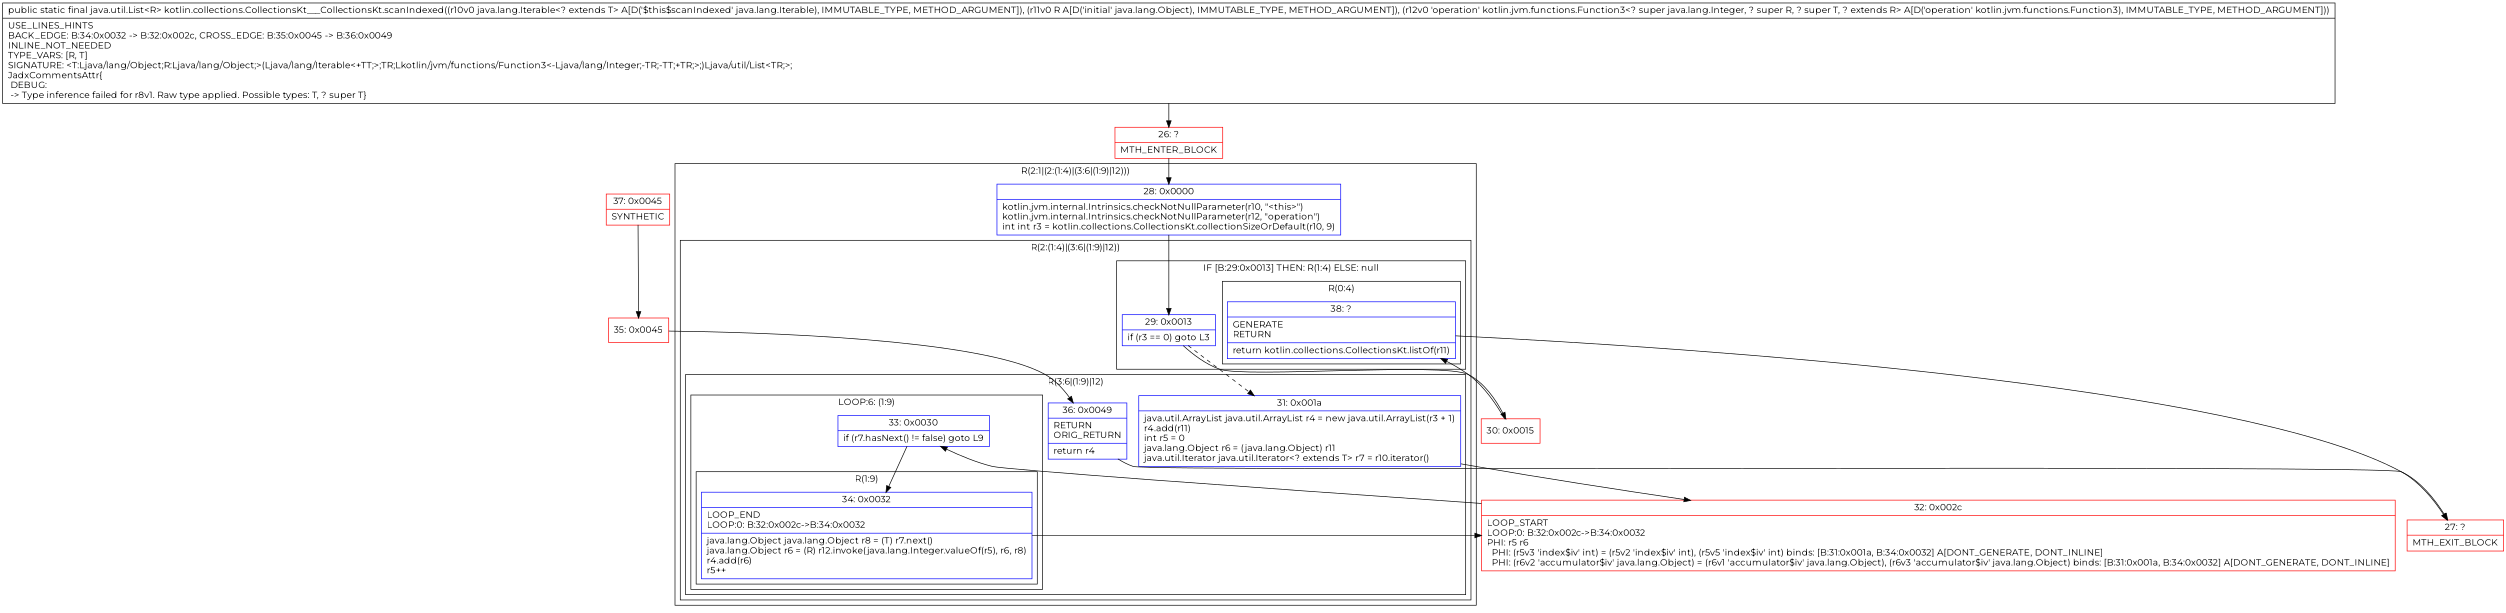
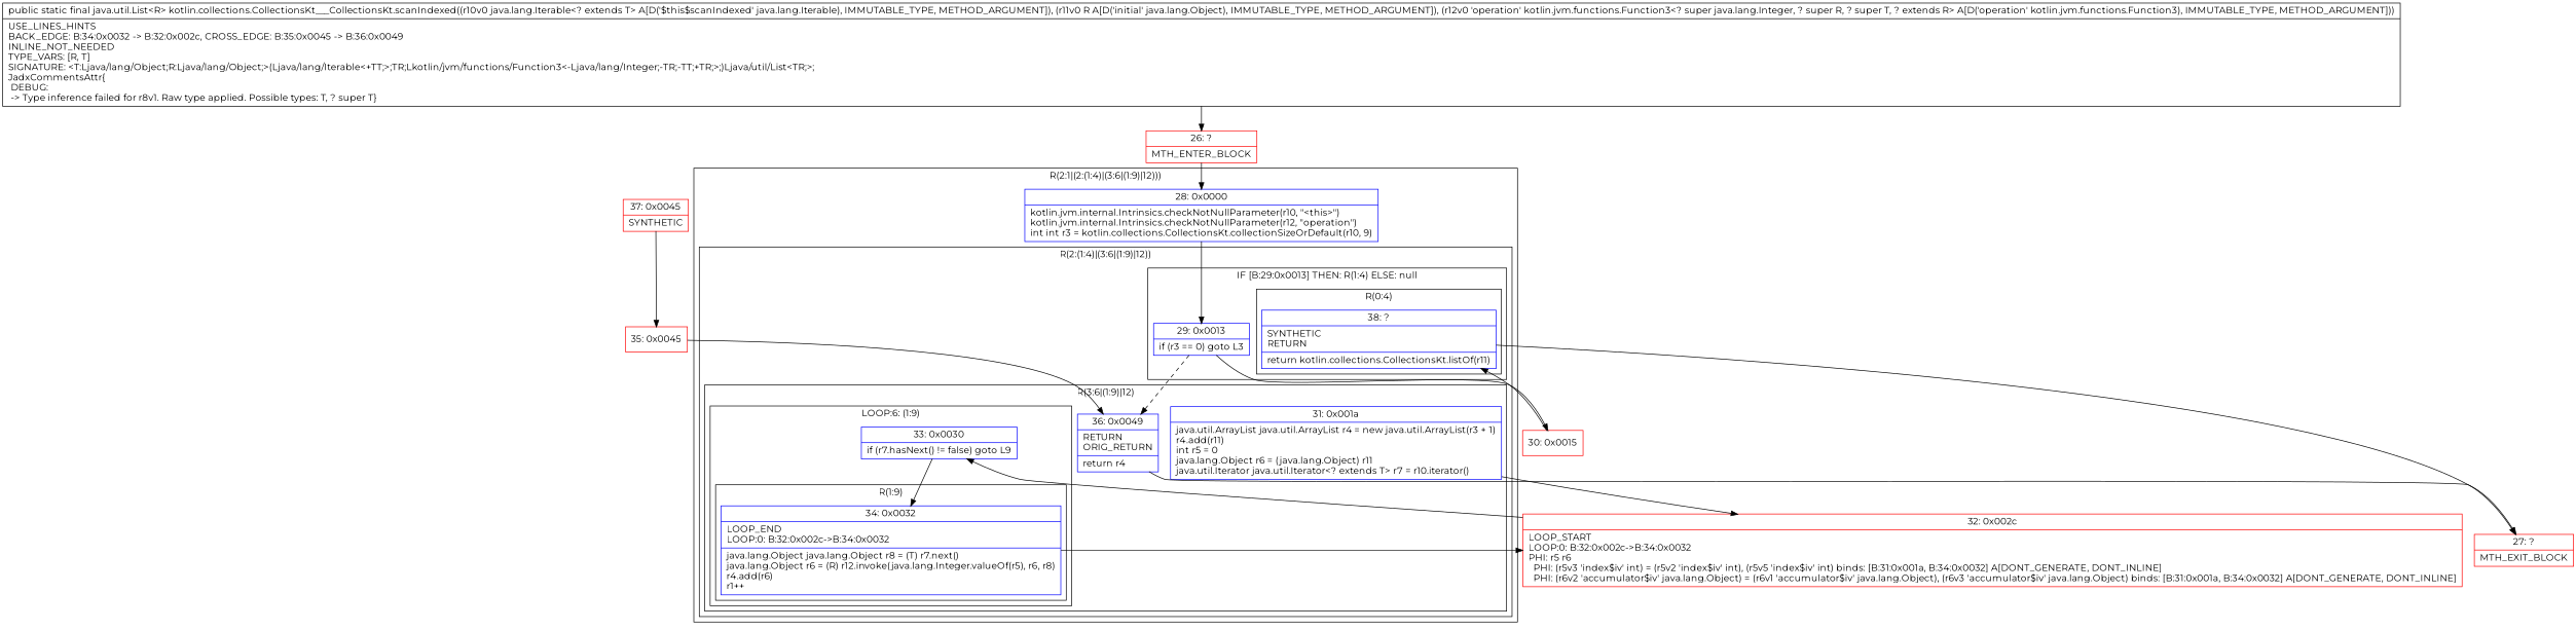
  digraph {
    fontname=Montserrat
    node [color=blue fontname=Montserrat shape=record]
    edge [fontname=Montserrat]
-   n1 [label="{38\:\ ?|GENERATE\lRETURN\l|return kotlin.collections.CollectionsKt.listOf(r11)\l}"]
+   n1 [label="{38\:\ ?|SYNTHETIC\lRETURN\l|return kotlin.collections.CollectionsKt.listOf(r11)\l}"]
    n2 [label="{29\:\ 0x0013|if (r3 == 0) goto L3\l}"]
-   n3 [label="{34\:\ 0x0032|LOOP_END\lLOOP:0: B:32:0x002c\-\>B:34:0x0032\l|java.lang.Object java.lang.Object r8 = (T) r7.next()\ljava.lang.Object r6 = (R) r12.invoke(java.lang.Integer.valueOf(r5), r6, r8)\lr4.add(r6)\lr5++\l}"]
+   n3 [label="{34\:\ 0x0032|LOOP_END\lLOOP:0: B:32:0x002c\-\>B:34:0x0032\l|java.lang.Object java.lang.Object r8 = (T) r7.next()\ljava.lang.Object r6 = (R) r12.invoke(java.lang.Integer.valueOf(r5), r6, r8)\lr4.add(r6)\lr1++\l}"]
    n4 [label="{33\:\ 0x0030|if (r7.hasNext() != false) goto L9\l}"]
    n5 [label="{31\:\ 0x001a|java.util.ArrayList java.util.ArrayList r4 = new java.util.ArrayList(r3 + 1)\lr4.add(r11)\lint r5 = 0\ljava.lang.Object r6 = (java.lang.Object) r11\ljava.util.Iterator java.util.Iterator\<? extends T\> r7 = r10.iterator()\l}"]
    n6 [label="{36\:\ 0x0049|RETURN\lORIG_RETURN\l|return r4\l}"]
    n7 [label="{28\:\ 0x0000|kotlin.jvm.internal.Intrinsics.checkNotNullParameter(r10, \"\<this\>\")\lkotlin.jvm.internal.Intrinsics.checkNotNullParameter(r12, \"operation\")\lint int r3 = kotlin.collections.CollectionsKt.collectionSizeOrDefault(r10, 9)\l}"]
    n8 [color=red label="{27\:\ ?|MTH_EXIT_BLOCK\l}"]
    n9 [color=red label="{30\:\ 0x0015}"]
    n10 [color=red label="{32\:\ 0x002c|LOOP_START\lLOOP:0: B:32:0x002c\-\>B:34:0x0032\lPHI: r5 r6 \l  PHI: (r5v3 'index$iv' int) = (r5v2 'index$iv' int), (r5v5 'index$iv' int) binds: [B:31:0x001a, B:34:0x0032] A[DONT_GENERATE, DONT_INLINE]\l  PHI: (r6v2 'accumulator$iv' java.lang.Object) = (r6v1 'accumulator$iv' java.lang.Object), (r6v3 'accumulator$iv' java.lang.Object) binds: [B:31:0x001a, B:34:0x0032] A[DONT_GENERATE, DONT_INLINE]\l}"]
    n11 [color=red label="{37\:\ 0x0045|SYNTHETIC\l}"]
    n12 [color=red label="{35\:\ 0x0045}"]
    n13 [color=red label="{26\:\ ?|MTH_ENTER_BLOCK\l}"]
    n14 [label="{public static final java.util.List\<R\> kotlin.collections.CollectionsKt___CollectionsKt.scanIndexed((r10v0 java.lang.Iterable\<? extends T\> A[D('$this$scanIndexed' java.lang.Iterable), IMMUTABLE_TYPE, METHOD_ARGUMENT]), (r11v0 R A[D('initial' java.lang.Object), IMMUTABLE_TYPE, METHOD_ARGUMENT]), (r12v0 'operation' kotlin.jvm.functions.Function3\<? super java.lang.Integer, ? super R, ? super T, ? extends R\> A[D('operation' kotlin.jvm.functions.Function3), IMMUTABLE_TYPE, METHOD_ARGUMENT]))  | USE_LINES_HINTS\lBACK_EDGE: B:34:0x0032 \-\> B:32:0x002c, CROSS_EDGE: B:35:0x0045 \-\> B:36:0x0049\lINLINE_NOT_NEEDED\lTYPE_VARS: [R, T]\lSIGNATURE: \<T:Ljava\/lang\/Object;R:Ljava\/lang\/Object;\>(Ljava\/lang\/Iterable\<+TT;\>;TR;Lkotlin\/jvm\/functions\/Function3\<\-Ljava\/lang\/Integer;\-TR;\-TT;+TR;\>;)Ljava\/util\/List\<TR;\>;\lJadxCommentsAttr\{\l DEBUG: \l \-\> Type inference failed for r8v1. Raw type applied. Possible types: T, ? super T\}\l}" color=""]
    subgraph cluster_1 {
      label="R(2:1|(2:(1:4)|(3:6|(1:9)|12)))"
      n7
      subgraph cluster_2 {
        label="R(2:(1:4)|(3:6|(1:9)|12))"
        subgraph cluster_3 {
          label="IF [B:29:0x0013] THEN: R(1:4) ELSE: null"
          n2
          subgraph cluster_4 {
            label="R(0:4)"
            n1
          }
        }
        subgraph cluster_5 {
          label="R(3:6|(1:9)|12)"
          n5
          n6
          subgraph cluster_6 {
            label="LOOP:6: (1:9)"
            n4
            subgraph cluster_7 {
              label="R(1:9)"
              n3
            }
          }
        }
      }
    }
    n1 -> n8
-   n2 -> n5 [style=dashed]
+   n2 -> n6 [style=dashed]
    n2 -> n9
    n3 -> n10
    n4 -> n3
    n5 -> n10
    n6 -> n8
    n7 -> n2
    n9 -> n1
    n10 -> n4
    n11 -> n12
    n12 -> n6
    n13 -> n7
    n14 -> n13
  }
